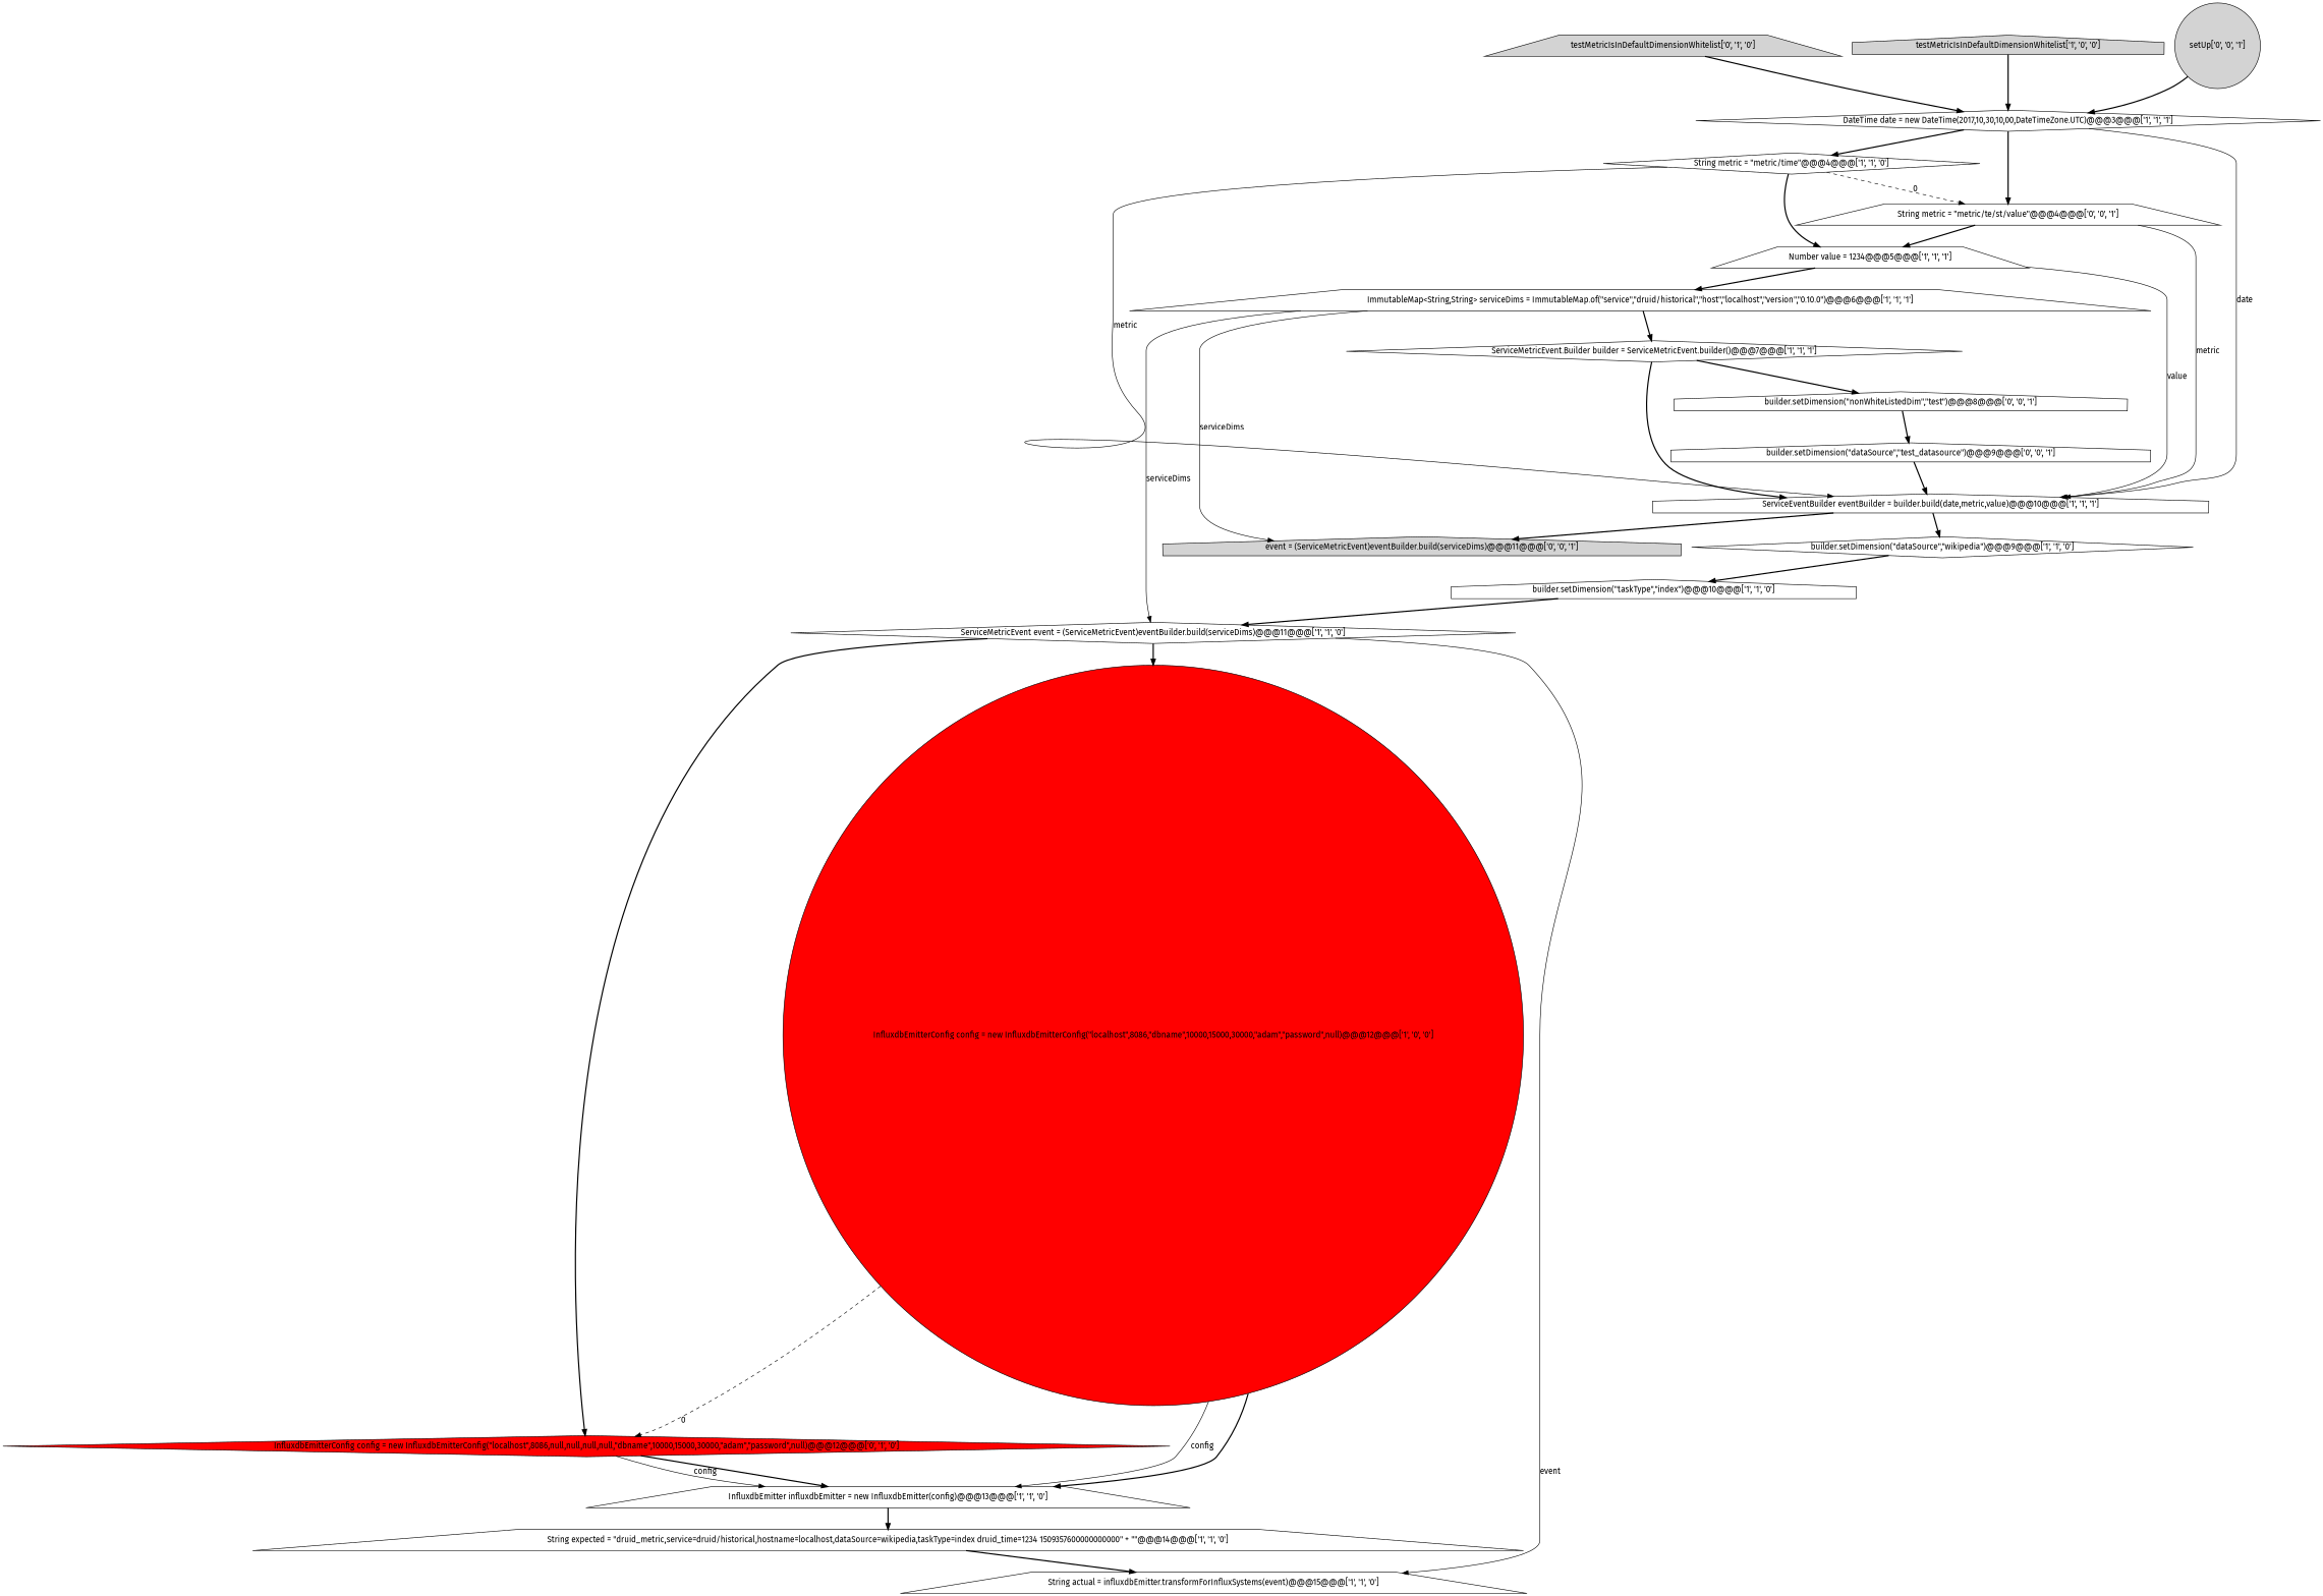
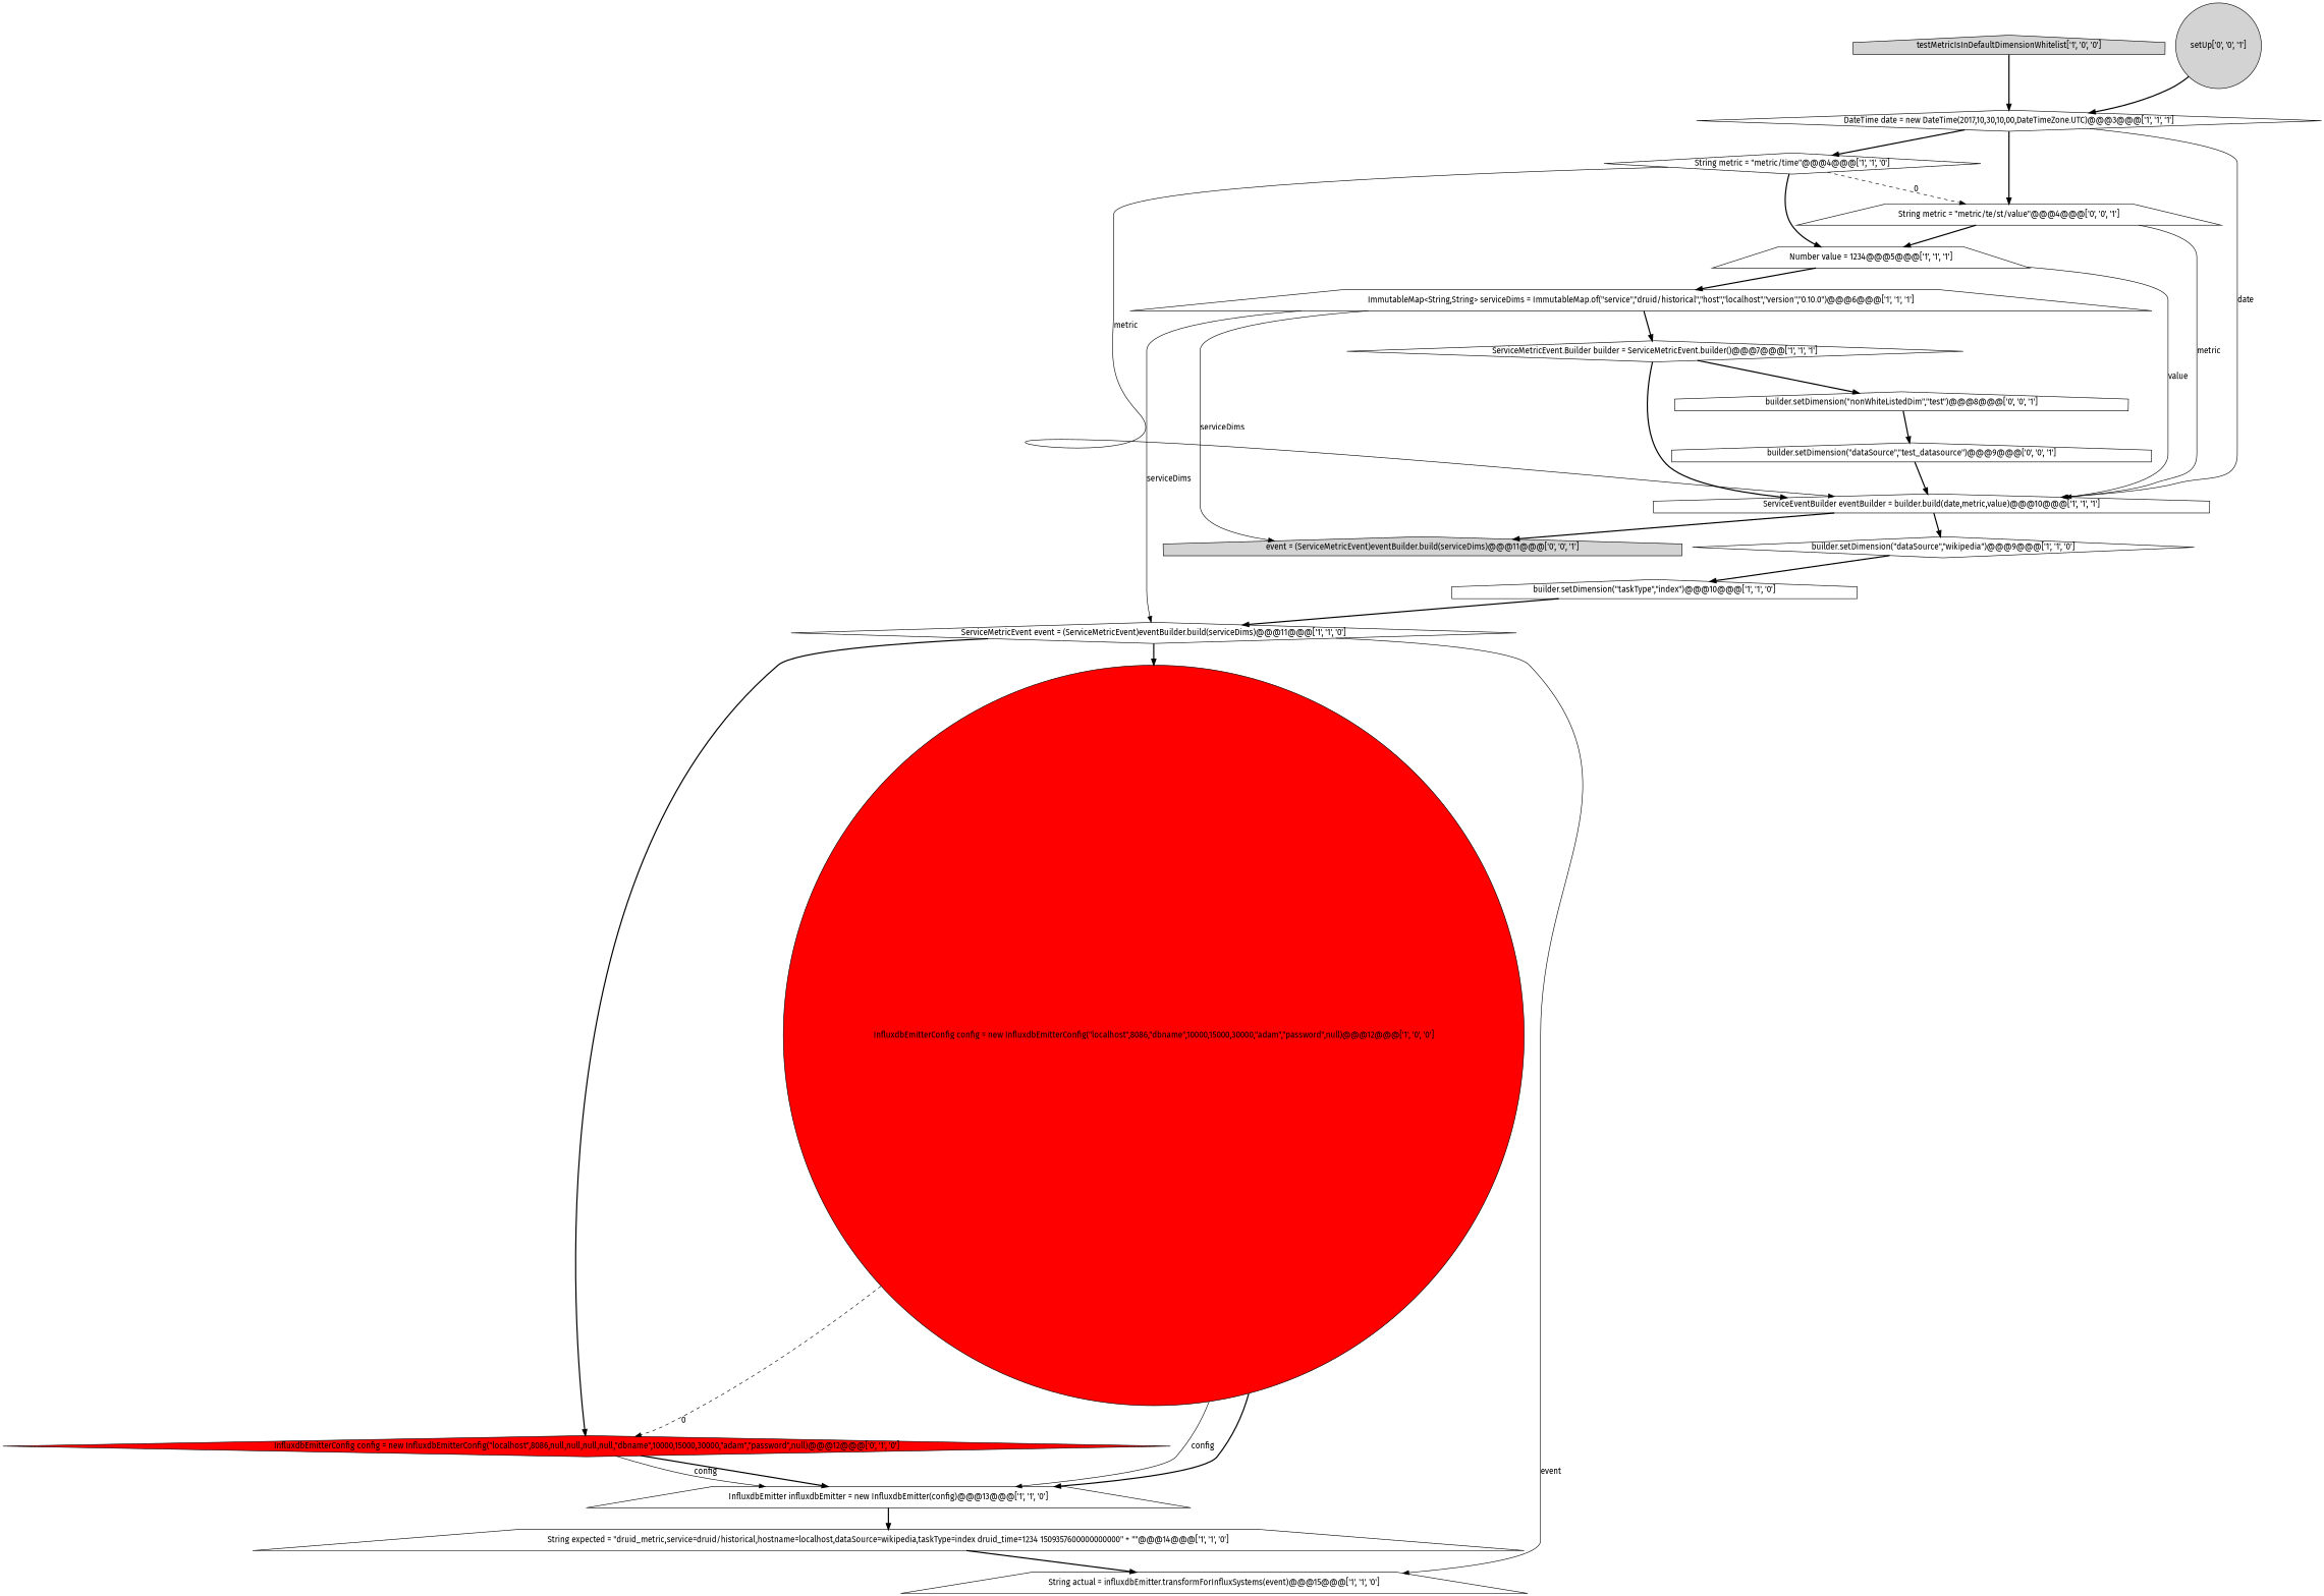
  digraph {
    fontname="Fira Sans"
    node [fillcolor=white fontname="Fira Sans" shape=trapezium style=filled]
    edge [fontname="Fira Sans" style=bold]
    n1 [label="ServiceEventBuilder eventBuilder = builder.build(date,metric,value)@@@10@@@['1', '1', '1']" shape=house]
    n2 [fillcolor=lightgray label="event = (ServiceMetricEvent)eventBuilder.build(serviceDims)@@@11@@@['0', '0', '1']" shape=house]
    n3 [label="builder.setDimension(\"dataSource\",\"wikipedia\")@@@9@@@['1', '1', '0']" shape=diamond]
    n4 [label="builder.setDimension(\"taskType\",\"index\")@@@10@@@['1', '1', '0']" shape=house]
    n5 [fillcolor=red label="InfluxdbEmitterConfig config = new InfluxdbEmitterConfig(\"localhost\",8086,null,null,null,null,\"dbname\",10000,15000,30000,\"adam\",\"password\",null)@@@12@@@['0', '1', '0']" shape=diamond]
    n6 [label="InfluxdbEmitter influxdbEmitter = new InfluxdbEmitter(config)@@@13@@@['1', '1', '0']"]
    n7 [label="String expected = \"druid_metric,service=druid/historical,hostname=localhost,dataSource=wikipedia,taskType=index druid_time=1234 1509357600000000000\" + \"\"@@@14@@@['1', '1', '0']"]
    n8 [label="Number value = 1234@@@5@@@['1', '1', '1']"]
    n9 [label="ImmutableMap<String,String> serviceDims = ImmutableMap.of(\"service\",\"druid/historical\",\"host\",\"localhost\",\"version\",\"0.10.0\")@@@6@@@['1', '1', '1']"]
    n10 [label="ServiceMetricEvent event = (ServiceMetricEvent)eventBuilder.build(serviceDims)@@@11@@@['1', '1', '0']" shape=diamond]
    n11 [label="ServiceMetricEvent.Builder builder = ServiceMetricEvent.builder()@@@7@@@['1', '1', '1']" shape=diamond]
-   n12 [fillcolor=lightgray label="testMetricIsInDefaultDimensionWhitelist['0', '1', '0']"]
    n13 [label="DateTime date = new DateTime(2017,10,30,10,00,DateTimeZone.UTC)@@@3@@@['1', '1', '1']" shape=diamond]
    n14 [label="String metric = \"metric/te/st/value\"@@@4@@@['0', '0', '1']"]
    n15 [label="String metric = \"metric/time\"@@@4@@@['1', '1', '0']" shape=diamond]
    n16 [fillcolor=red label="InfluxdbEmitterConfig config = new InfluxdbEmitterConfig(\"localhost\",8086,\"dbname\",10000,15000,30000,\"adam\",\"password\",null)@@@12@@@['1', '0', '0']" shape=circle]
    n17 [label="String actual = influxdbEmitter.transformForInfluxSystems(event)@@@15@@@['1', '1', '0']"]
    n18 [label="builder.setDimension(\"nonWhiteListedDim\",\"test\")@@@8@@@['0', '0', '1']" shape=house]
    n19 [label="builder.setDimension(\"dataSource\",\"test_datasource\")@@@9@@@['0', '0', '1']" shape=house]
    n20 [fillcolor=lightgray label="testMetricIsInDefaultDimensionWhitelist['1', '0', '0']" shape=house]
    n21 [fillcolor=lightgray label="setUp['0', '0', '1']" shape=circle]
    n1 -> n2
    n1 -> n3
    n3 -> n4
    n4 -> n10
    n5 -> n6
    n5 -> n6 [label=config style=solid]
    n6 -> n7
    n7 -> n17
    n8 -> n1 [label=value style=solid]
    n8 -> n9
    n9 -> n2 [label=serviceDims style=solid]
    n9 -> n10 [label=serviceDims style=solid]
    n9 -> n11
    n10 -> n5
    n10 -> n16
    n10 -> n17 [label=event style=solid]
    n11 -> n1
    n11 -> n18
-   n12 -> n13
    n13 -> n1 [label=date style=solid]
    n13 -> n14
    n13 -> n15
    n14 -> n1 [label=metric style=solid]
    n14 -> n8
    n15 -> n1 [label=metric style=solid]
    n15 -> n8
    n15 -> n14 [label=0 style=dashed]
    n16 -> n5 [label=0 style=dashed]
    n16 -> n6 [label=config style=solid]
    n16 -> n6
    n18 -> n19
    n19 -> n1
    n20 -> n13
    n21 -> n13
  }
